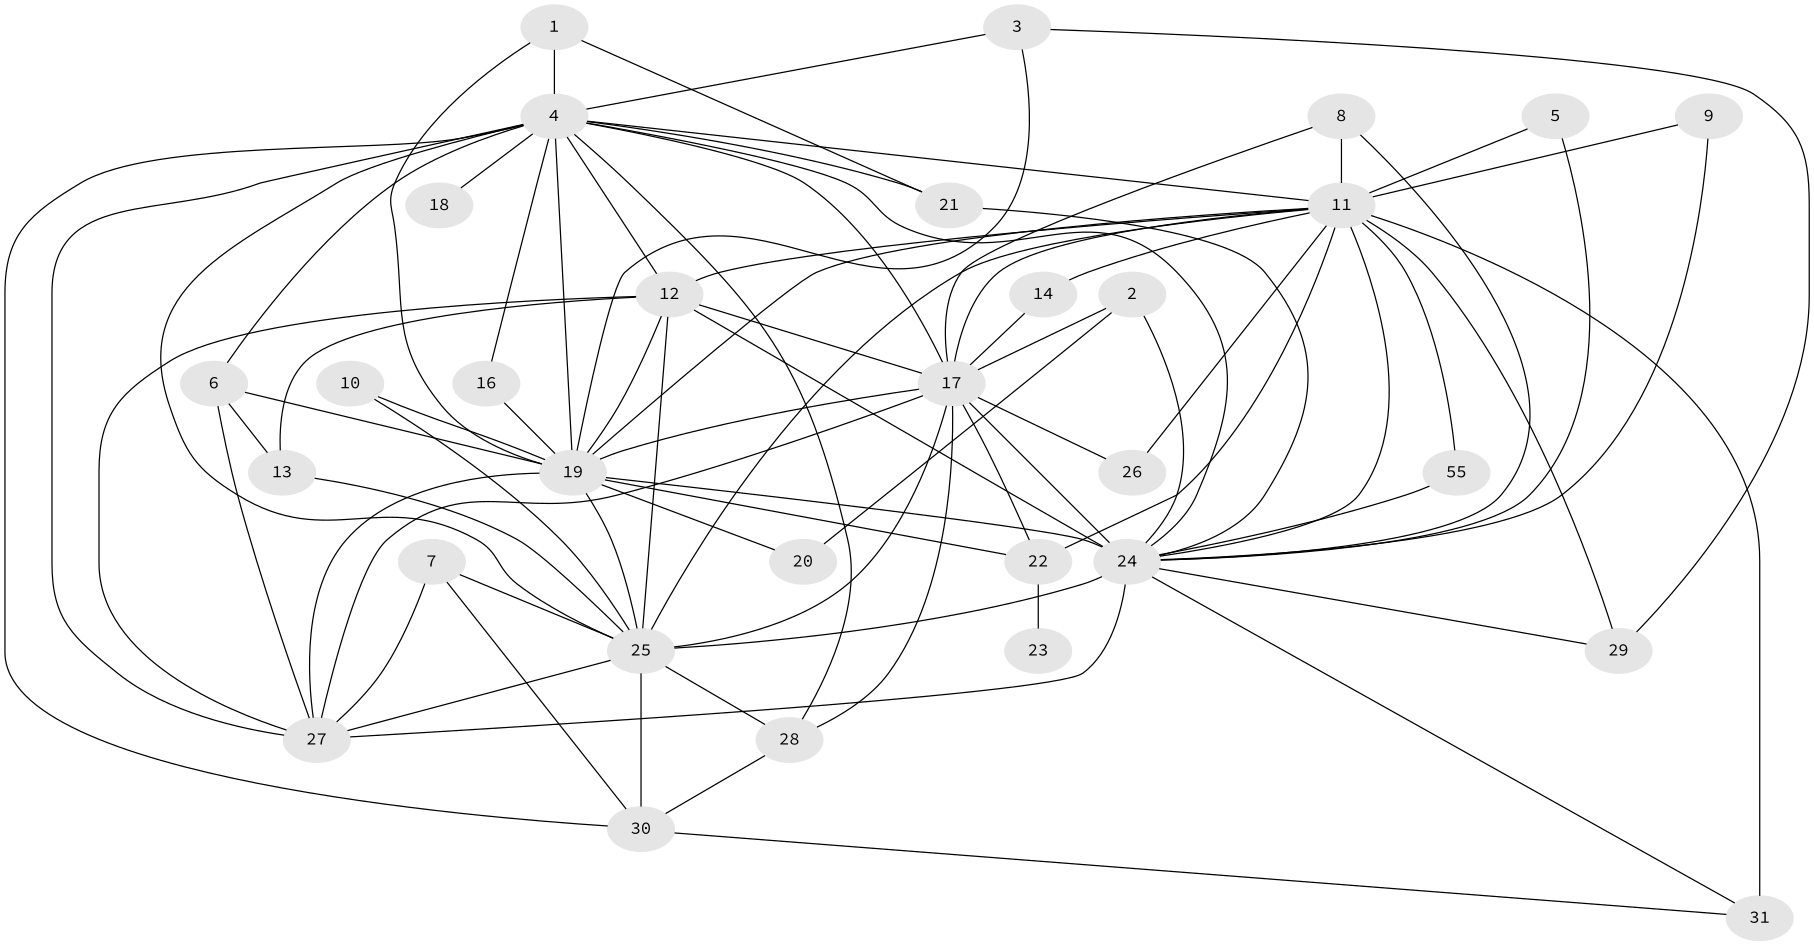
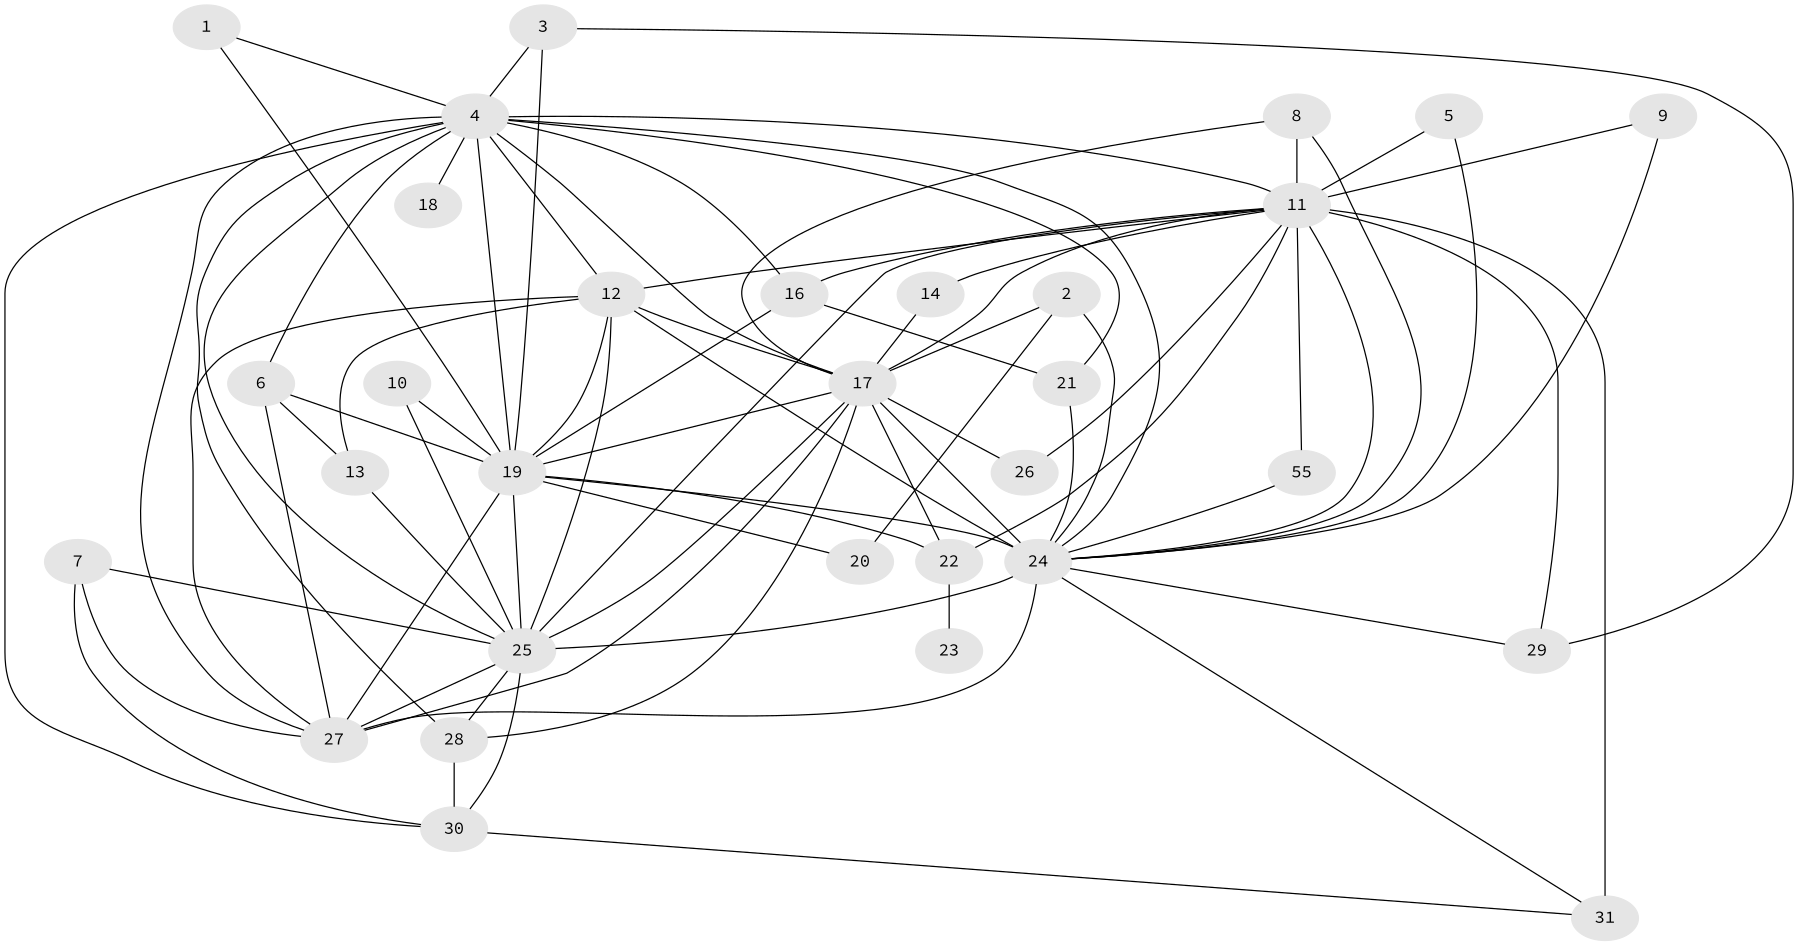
  graph {
    fontname="Source Code Pro"
    node [color=gray90 fontname="Source Code Pro" style=filled]
    edge [fontname="Source Code Pro" weight=1.0]
    1
    4
    19
    21
    17
    24
    6
    11
    12
    16
    18
    25
    27
    28
    30
    20
    22
    2
    26
    29
    31
    3
    13
    14
    n25 [label=55]
    5
    7
    8
    9
    10
    23
    1 -- 4
    1 -- 19
-   1 -- 21
+   16 -- 21
    4 -- 19 [weight=2.0]
    4 -- 21
    4 -- 17
    4 -- 24
    4 -- 6
    4 -- 11 [weight=2.0]
    4 -- 12
    4 -- 16
    4 -- 18
    4 -- 25
    4 -- 27 [weight=2.0]
    4 -- 28
    4 -- 30
    19 -- 24 [weight=4.0]
    19 -- 25 [weight=3.0]
    19 -- 27 [weight=4.0]
    19 -- 20 [weight=2.0]
    19 -- 22
    21 -- 24
    17 -- 19 [weight=2.0]
    17 -- 24 [weight=2.0]
    17 -- 25 [weight=3.0]
    17 -- 27 [weight=2.0]
    17 -- 28
    17 -- 22
    17 -- 26
    24 -- 25 [weight=2.0]
    24 -- 27 [weight=2.0]
    24 -- 29
    24 -- 31
    6 -- 19
    6 -- 27
    6 -- 13
-   11 -- 19 [weight=2.0]
+   11 -- 16 [weight=2.0]
    11 -- 17
    11 -- 24
    11 -- 12
    11 -- 25
    11 -- 22
    11 -- 26 [weight=2.0]
    11 -- 29
    11 -- 31 [weight=5.0]
    11 -- 14
    11 -- n25
    12 -- 19 [weight=3.0]
    12 -- 17 [weight=3.0]
    12 -- 24
    12 -- 25
    12 -- 27 [weight=2.0]
    12 -- 13
    16 -- 19 [weight=2.0]
    25 -- 27 [weight=2.0]
    25 -- 28
    25 -- 30
    28 -- 30
    30 -- 31
    22 -- 23
    2 -- 17
    2 -- 24
    2 -- 20
    3 -- 4
    3 -- 19
    3 -- 29
    13 -- 25
    14 -- 17
    n25 -- 24
    5 -- 24
    5 -- 11
    7 -- 25
    7 -- 27
    7 -- 30
    8 -- 17
    8 -- 24
    8 -- 11
    9 -- 24
    9 -- 11
    10 -- 19
    10 -- 25
  }
